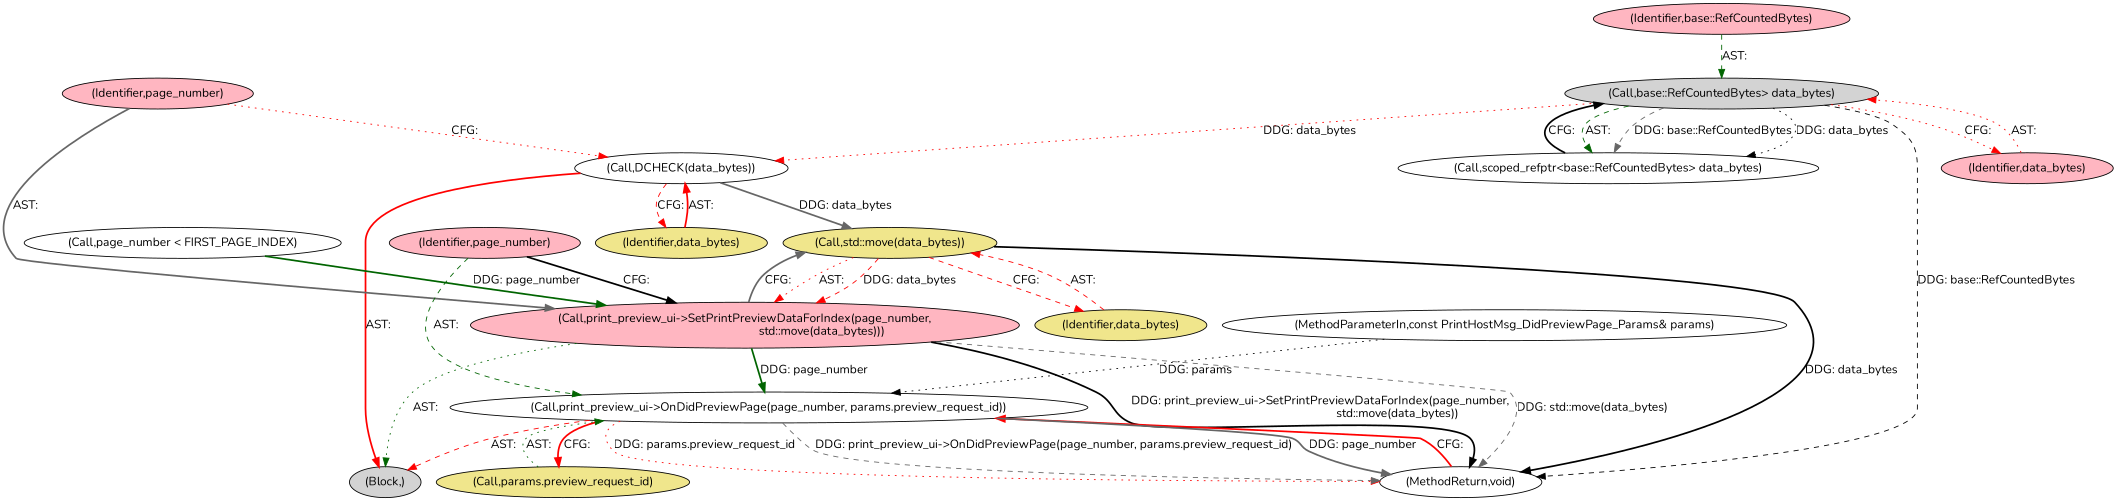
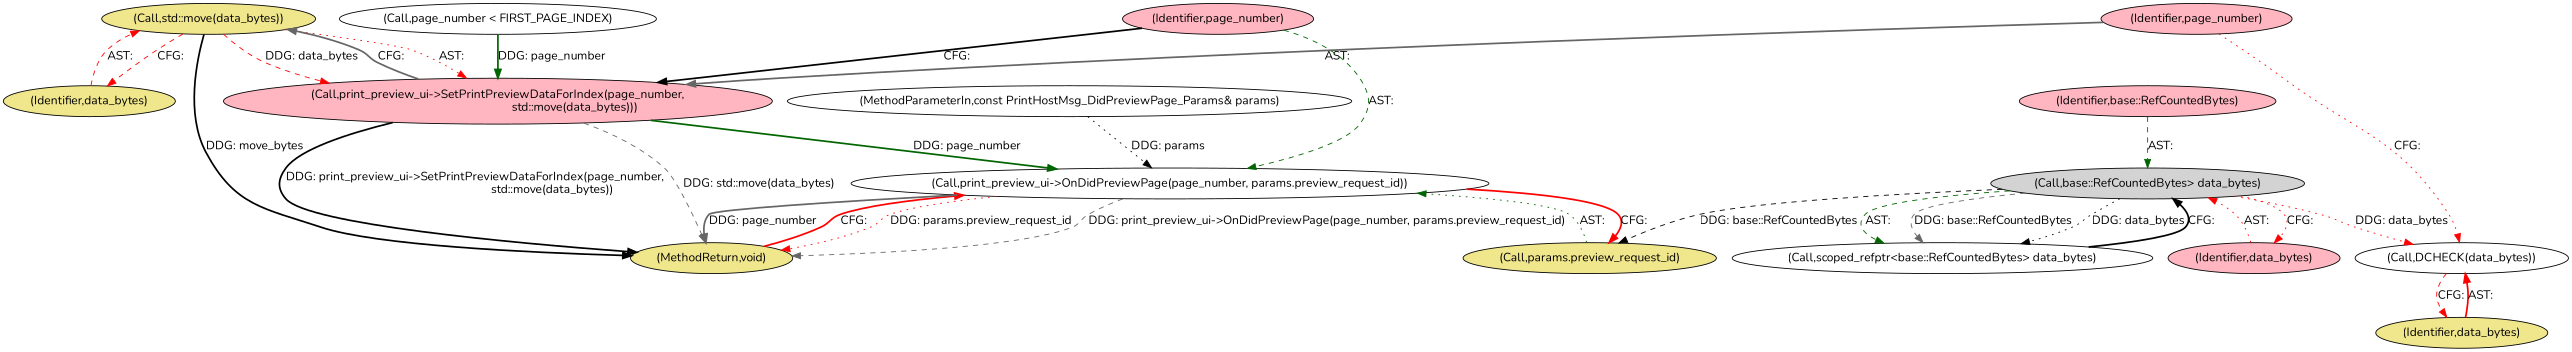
  digraph {
    fontname=Nunito
    node [fillcolor=khaki fontname=Nunito style=filled]
    edge [color=red fontname=Nunito style=bold]
    n1 [label="(Call,std::move(data_bytes))"]
    n2 [fillcolor=lightpink label="(Call,print_preview_ui->SetPrintPreviewDataForIndex(page_number,\n                                                std::move(data_bytes)))"]
    n3 [label="(Identifier,data_bytes)"]
-   n4 [fillcolor=white label="(MethodReturn,void)"]
-   n5 [fillcolor=lightgrey label="(Block,)"]
+   n4 [label="(MethodReturn,void)"]
    n6 [fillcolor=white label="(Call,print_preview_ui->OnDidPreviewPage(page_number, params.preview_request_id))"]
    n7 [fillcolor=white label="(Call,DCHECK(data_bytes))"]
    n8 [label="(Identifier,data_bytes)"]
    n9 [fillcolor=lightgrey label="(Call,base::RefCountedBytes> data_bytes)"]
    n10 [fillcolor=lightpink label="(Identifier,data_bytes)"]
    n11 [fillcolor=white label="(Call,scoped_refptr<base::RefCountedBytes> data_bytes)"]
    n12 [label="(Call,params.preview_request_id)"]
    n13 [fillcolor=lightpink label="(Identifier,page_number)"]
    n14 [fillcolor=lightpink label="(Identifier,page_number)"]
    n15 [fillcolor=white label="(Call,page_number < FIRST_PAGE_INDEX)"]
    n16 [fillcolor=lightpink label="(Identifier,base::RefCountedBytes)"]
    n17 [fillcolor=white label="(MethodParameterIn,const PrintHostMsg_DidPreviewPage_Params& params)"]
    n1 -> n2 [label="AST: " style=dotted]
    n1 -> n2 [label="DDG: data_bytes" style=dashed]
    n1 -> n3 [label="CFG: " style=dashed]
-   n1 -> n4 [color=black label="DDG: data_bytes"]
+   n1 -> n4 [color=black label="DDG: move_bytes"]
    n2 -> n1 [color=gray40 label="CFG: "]
    n2 -> n4 [color=black label="DDG: print_preview_ui->SetPrintPreviewDataForIndex(page_number,\n                                                std::move(data_bytes))"]
    n2 -> n4 [color=gray40 label="DDG: std::move(data_bytes)" style=dashed]
-   n2 -> n5 [color=darkgreen label="AST: " style=dotted]
    n2 -> n6 [color=darkgreen label="DDG: page_number"]
    n3 -> n1 [label="AST: " style=dashed]
    n4 -> n6 [label="CFG: "]
    n6 -> n4 [label="DDG: params.preview_request_id" style=dotted]
    n6 -> n4 [color=gray40 label="DDG: print_preview_ui->OnDidPreviewPage(page_number, params.preview_request_id)" style=dashed]
    n6 -> n4 [color=gray40 label="DDG: page_number"]
-   n6 -> n5 [label="AST: " style=dashed]
    n6 -> n12 [label="CFG: "]
-   n7 -> n1 [color=gray40 label="DDG: data_bytes"]
-   n7 -> n5 [label="AST: "]
    n7 -> n8 [label="CFG: " style=dashed]
    n8 -> n7 [label="AST: "]
-   n9 -> n4 [color=black label="DDG: base::RefCountedBytes" style=dashed]
+   n9 -> n12 [color=black label="DDG: base::RefCountedBytes" style=dashed]
    n9 -> n7 [label="DDG: data_bytes" style=dotted]
    n9 -> n10 [label="CFG: " style=dotted]
    n9 -> n11 [color=darkgreen label="AST: " style=dashed]
    n9 -> n11 [color=gray40 label="DDG: base::RefCountedBytes" style=dashed]
    n9 -> n11 [color=black label="DDG: data_bytes" style=dotted]
    n10 -> n9 [label="AST: " style=dotted]
    n11 -> n9 [color=black label="CFG: "]
    n12 -> n6 [color=darkgreen label="AST: " style=dotted]
    n13 -> n2 [color=gray40 label="AST: "]
    n13 -> n7 [label="CFG: " style=dotted]
    n14 -> n2 [color=black label="CFG: "]
    n14 -> n6 [color=darkgreen label="AST: " style=dashed]
    n15 -> n2 [color=darkgreen label="DDG: page_number"]
    n16 -> n9 [color=darkgreen label="AST: " style=dashed]
    n17 -> n6 [color=black label="DDG: params" style=dotted]
  }
